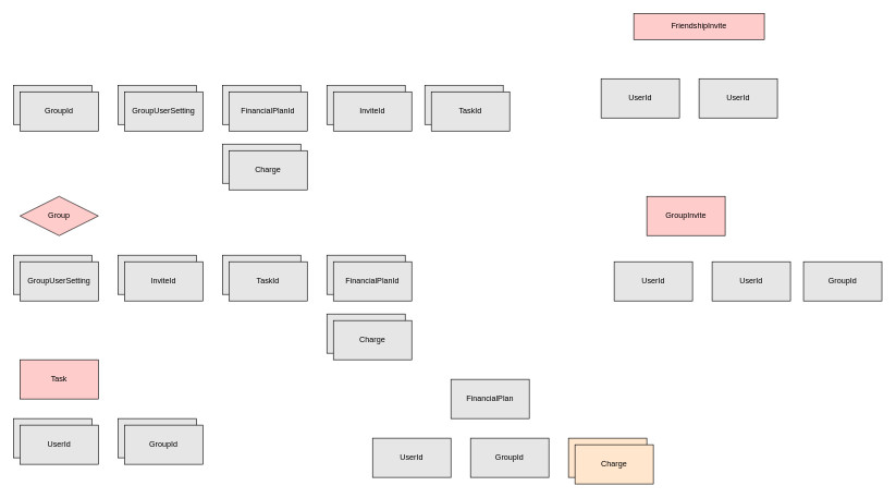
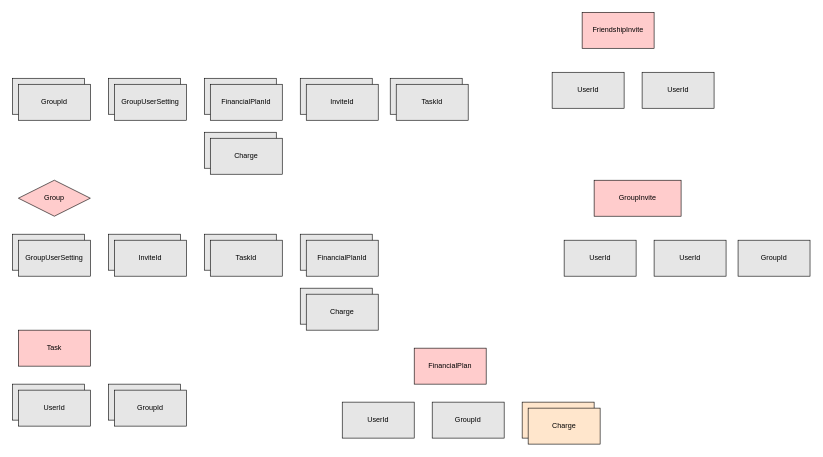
  <mxCell id="0" value="" />
  <mxCell id="1" parent="0" />
  <mxCell id="2" value="GroupId" style="rounded=0;whiteSpace=wrap;html=1;fillStyle=auto;fillColor=#E6E6E6;" vertex="1" parent="1"><mxGeometry x="20" y="130" width="120" height="60" as="geometry" /></mxCell>
  <mxCell id="3" value="UserId" style="rounded=0;whiteSpace=wrap;html=1;fillColor=#E6E6E6;" vertex="1" parent="1"><mxGeometry x="180" y="130" width="120" height="60" as="geometry" /></mxCell>
  <mxCell id="4" value="FinancialPlanId" style="rounded=0;whiteSpace=wrap;html=1;fillColor=#E6E6E6;" vertex="1" parent="1"><mxGeometry x="340" y="130" width="120" height="60" as="geometry" /></mxCell>
  <mxCell id="5" value="Invite" style="rounded=0;whiteSpace=wrap;html=1;fillColor=#E6E6E6;" vertex="1" parent="1"><mxGeometry x="500" y="130" width="120" height="60" as="geometry" /></mxCell>
  <mxCell id="6" value="Task" style="rounded=0;whiteSpace=wrap;html=1;fillColor=#E6E6E6;" vertex="1" parent="1"><mxGeometry x="650" y="130" width="120" height="60" as="geometry" /></mxCell>
  <mxCell id="7" value="GroupId" style="rounded=0;whiteSpace=wrap;html=1;fillStyle=auto;fillColor=#E6E6E6;" vertex="1" parent="1"><mxGeometry x="30" y="140" width="120" height="60" as="geometry" /></mxCell>
  <mxCell id="8" value="GroupUserSetting" style="rounded=0;whiteSpace=wrap;html=1;fillColor=#E6E6E6;" vertex="1" parent="1"><mxGeometry x="190" y="140" width="120" height="60" as="geometry" /></mxCell>
  <mxCell id="9" value="FinancialPlanId" style="rounded=0;whiteSpace=wrap;html=1;fillColor=#E6E6E6;" vertex="1" parent="1"><mxGeometry x="350" y="140" width="120" height="60" as="geometry" /></mxCell>
  <mxCell id="10" value="InviteId" style="rounded=0;whiteSpace=wrap;html=1;fillColor=#E6E6E6;" vertex="1" parent="1"><mxGeometry x="510" y="140" width="120" height="60" as="geometry" /></mxCell>
  <mxCell id="11" value="TaskId" style="rounded=0;whiteSpace=wrap;html=1;fillColor=#E6E6E6;" vertex="1" parent="1"><mxGeometry x="660" y="140" width="120" height="60" as="geometry" /></mxCell>
  <mxCell id="12" value="Group" style="rhombus;whiteSpace=wrap;html=1;fillColor=#FFCCCC;" vertex="1" parent="1"><mxGeometry x="30" y="300" width="120" height="60" as="geometry" /></mxCell>
  <mxCell id="13" value="Invite" style="rounded=0;whiteSpace=wrap;html=1;fillColor=#E6E6E6;" vertex="1" parent="1"><mxGeometry x="180" y="390" width="120" height="60" as="geometry" /></mxCell>
  <mxCell id="14" value="Task" style="rounded=0;whiteSpace=wrap;html=1;fillColor=#E6E6E6;" vertex="1" parent="1"><mxGeometry x="340" y="390" width="120" height="60" as="geometry" /></mxCell>
  <mxCell id="15" value="Charge" style="rounded=0;whiteSpace=wrap;html=1;fillColor=#E6E6E6;" vertex="1" parent="1"><mxGeometry x="340" y="220" width="120" height="60" as="geometry" /></mxCell>
  <mxCell id="16" value="Charge" style="rounded=0;whiteSpace=wrap;html=1;fillColor=#E6E6E6;" vertex="1" parent="1"><mxGeometry x="350" y="230" width="120" height="60" as="geometry" /></mxCell>
  <mxCell id="17" value="FinancialPlanId" style="rounded=0;whiteSpace=wrap;html=1;fillColor=#E6E6E6;" vertex="1" parent="1"><mxGeometry x="500" y="390" width="120" height="60" as="geometry" /></mxCell>
  <mxCell id="18" value="FinancialPlanId" style="rounded=0;whiteSpace=wrap;html=1;fillColor=#E6E6E6;" vertex="1" parent="1"><mxGeometry x="510" y="400" width="120" height="60" as="geometry" /></mxCell>
  <mxCell id="19" value="Charge" style="rounded=0;whiteSpace=wrap;html=1;fillColor=#E6E6E6;" vertex="1" parent="1"><mxGeometry x="500" y="480" width="120" height="60" as="geometry" /></mxCell>
  <mxCell id="20" value="Charge" style="rounded=0;whiteSpace=wrap;html=1;fillColor=#E6E6E6;" vertex="1" parent="1"><mxGeometry x="510" y="490" width="120" height="60" as="geometry" /></mxCell>
  <mxCell id="21" value="TaskId" style="rounded=0;whiteSpace=wrap;html=1;fillColor=#E6E6E6;" vertex="1" parent="1"><mxGeometry x="350" y="400" width="120" height="60" as="geometry" /></mxCell>
  <mxCell id="22" value="InviteId" style="rounded=0;whiteSpace=wrap;html=1;fillColor=#E6E6E6;" vertex="1" parent="1"><mxGeometry x="190" y="400" width="120" height="60" as="geometry" /></mxCell>
  <mxCell id="23" value="Task" style="rounded=0;whiteSpace=wrap;html=1;fillColor=#FFCCCC;" vertex="1" parent="1"><mxGeometry x="30" y="550" width="120" height="60" as="geometry" /></mxCell>
  <mxCell id="24" value="UserId" style="rounded=0;whiteSpace=wrap;html=1;fillColor=#E6E6E6;" vertex="1" parent="1"><mxGeometry x="20" y="640" width="120" height="60" as="geometry" /></mxCell>
  <mxCell id="25" value="GroupId" style="rounded=0;whiteSpace=wrap;html=1;fillColor=#E6E6E6;" vertex="1" parent="1"><mxGeometry x="180" y="640" width="120" height="60" as="geometry" /></mxCell>
  <mxCell id="26" value="UserId" style="rounded=0;whiteSpace=wrap;html=1;fillColor=#E6E6E6;" vertex="1" parent="1"><mxGeometry x="20" y="390" width="120" height="60" as="geometry" /></mxCell>
  <mxCell id="27" value="GroupUserSetting" style="rounded=0;whiteSpace=wrap;html=1;fillColor=#E6E6E6;" vertex="1" parent="1"><mxGeometry x="30" y="400" width="120" height="60" as="geometry" /></mxCell>
  <mxCell id="28" value="UserId" style="rounded=0;whiteSpace=wrap;html=1;fillColor=#E6E6E6;" vertex="1" parent="1"><mxGeometry x="30" y="650" width="120" height="60" as="geometry" /></mxCell>
  <mxCell id="29" value="GroupId" style="rounded=0;whiteSpace=wrap;html=1;fillColor=#E6E6E6;" vertex="1" parent="1"><mxGeometry x="190" y="650" width="120" height="60" as="geometry" /></mxCell>
- <mxCell id="30" value="FriendshipInvite" style="rounded=0;whiteSpace=wrap;html=1;fillColor=#FFCCCC;" vertex="1" parent="1"><mxGeometry x="970" y="20" width="200" height="40" as="geometry" /></mxCell>
+ <mxCell id="30" value="FriendshipInvite" style="rounded=0;whiteSpace=wrap;html=1;fillColor=#FFCCCC;" vertex="1" parent="1"><mxGeometry x="970" y="20" width="120" height="60" as="geometry" /></mxCell>
  <mxCell id="31" value="UserId" style="rounded=0;whiteSpace=wrap;html=1;fillColor=#E6E6E6;" vertex="1" parent="1"><mxGeometry x="920" y="120" width="120" height="60" as="geometry" /></mxCell>
  <mxCell id="32" value="UserId" style="rounded=0;whiteSpace=wrap;html=1;fillColor=#E6E6E6;" vertex="1" parent="1"><mxGeometry x="1070" y="120" width="120" height="60" as="geometry" /></mxCell>
- <mxCell id="33" value="GroupInvite" style="rounded=0;whiteSpace=wrap;html=1;fillColor=#FFCCCC;" vertex="1" parent="1"><mxGeometry x="990" y="300" width="120" height="60" as="geometry" /></mxCell>
+ <mxCell id="33" value="GroupInvite" style="rounded=0;whiteSpace=wrap;html=1;fillColor=#FFCCCC;" vertex="1" parent="1"><mxGeometry x="990" y="300" width="145" height="60" as="geometry" /></mxCell>
  <mxCell id="34" value="UserId" style="rounded=0;whiteSpace=wrap;html=1;fillColor=#E6E6E6;" vertex="1" parent="1"><mxGeometry x="940" y="400" width="120" height="60" as="geometry" /></mxCell>
  <mxCell id="35" value="UserId" style="rounded=0;whiteSpace=wrap;html=1;fillColor=#E6E6E6;" vertex="1" parent="1"><mxGeometry x="1090" y="400" width="120" height="60" as="geometry" /></mxCell>
  <mxCell id="36" value="GroupId" style="rounded=0;whiteSpace=wrap;html=1;fillStyle=auto;fillColor=#E6E6E6;" vertex="1" parent="1"><mxGeometry x="1230" y="400" width="120" height="60" as="geometry" /></mxCell>
- <mxCell id="37" value="FinancialPlan" style="rounded=0;whiteSpace=wrap;html=1;fillColor=#e6e6e6;" vertex="1" parent="1"><mxGeometry x="690" y="580" width="120" height="60" as="geometry" /></mxCell>
+ <mxCell id="37" value="FinancialPlan" style="rounded=0;whiteSpace=wrap;html=1;fillColor=#FFCCCC;" vertex="1" parent="1"><mxGeometry x="690" y="580" width="120" height="60" as="geometry" /></mxCell>
  <mxCell id="38" value="UserId" style="rounded=0;whiteSpace=wrap;html=1;fillColor=#E6E6E6;" vertex="1" parent="1"><mxGeometry x="570" y="670" width="120" height="60" as="geometry" /></mxCell>
  <mxCell id="39" value="GroupId" style="rounded=0;whiteSpace=wrap;html=1;fillColor=#E6E6E6;" vertex="1" parent="1"><mxGeometry x="720" y="670" width="120" height="60" as="geometry" /></mxCell>
  <mxCell id="40" value="Charge" style="rounded=0;whiteSpace=wrap;html=1;fillColor=#FFE6CC;" vertex="1" parent="1"><mxGeometry x="870" y="670" width="120" height="60" as="geometry" /></mxCell>
  <mxCell id="41" value="Charge" style="rounded=0;whiteSpace=wrap;html=1;fillColor=#FFE6CC;" vertex="1" parent="1"><mxGeometry x="880" y="680" width="120" height="60" as="geometry" /></mxCell>
